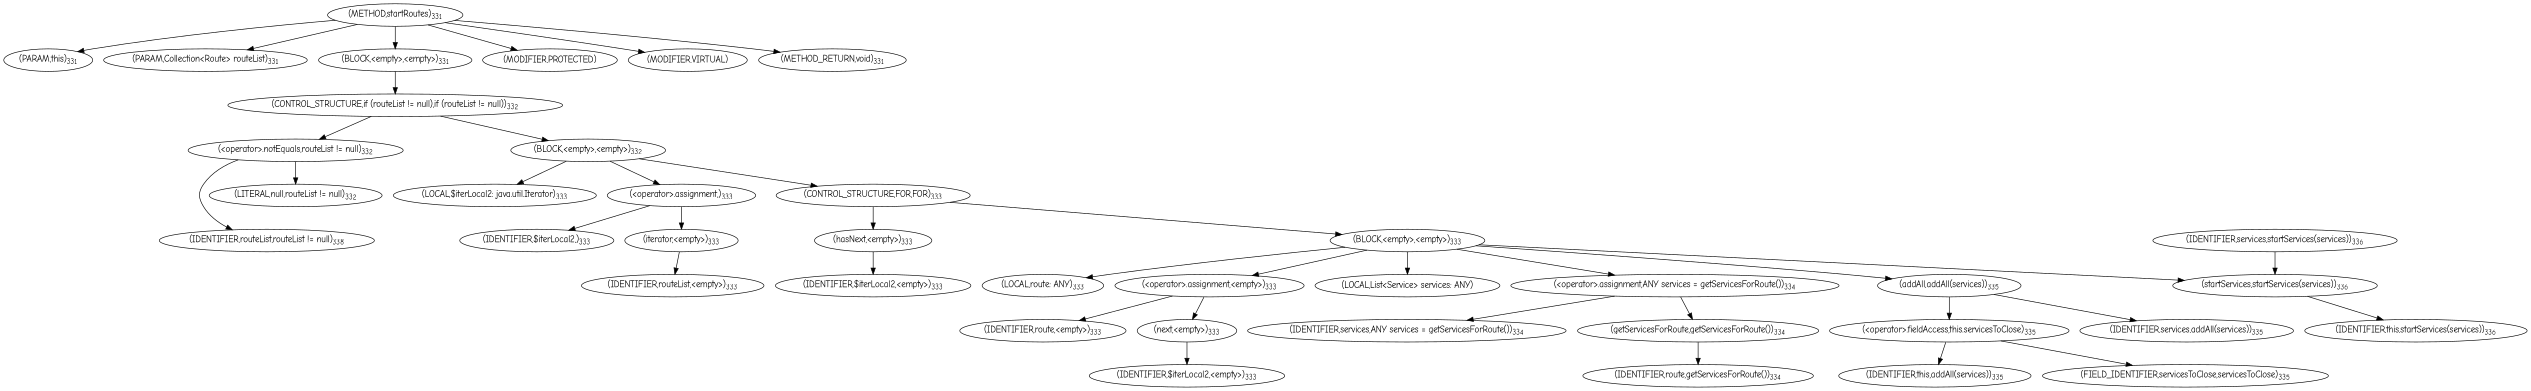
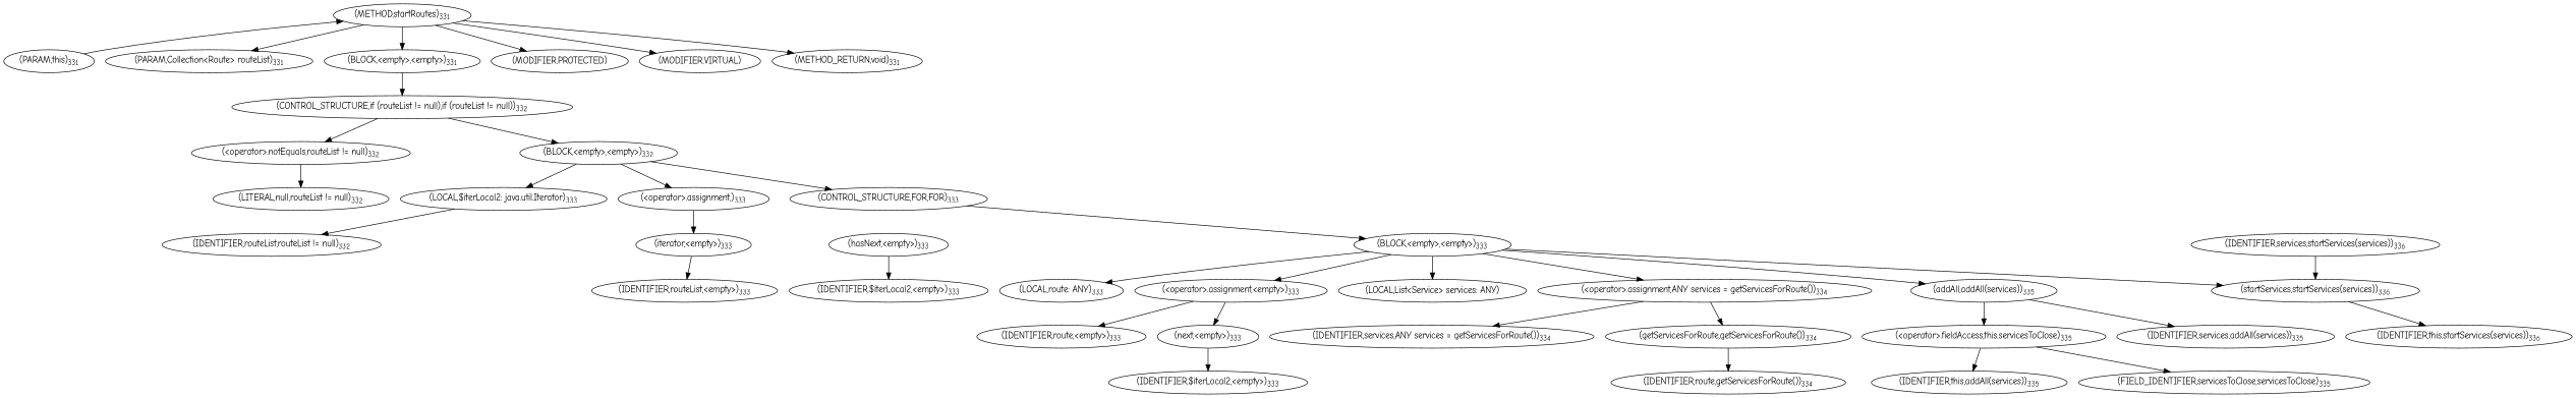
  digraph {
    fontname="Comic Neue"
    node [fontname="Comic Neue"]
    edge [fontname="Comic Neue"]
    n1 [label=<(METHOD,startRoutes)<SUB>331</SUB>>]
    n2 [label=<(PARAM,this)<SUB>331</SUB>>]
    n3 [label=<(PARAM,Collection&lt;Route&gt; routeList)<SUB>331</SUB>>]
    n4 [label=<(BLOCK,&lt;empty&gt;,&lt;empty&gt;)<SUB>331</SUB>>]
    n5 [label=<(MODIFIER,PROTECTED)>]
    n6 [label=<(MODIFIER,VIRTUAL)>]
    n7 [label=<(METHOD_RETURN,void)<SUB>331</SUB>>]
    n8 [label=<(CONTROL_STRUCTURE,if (routeList != null),if (routeList != null))<SUB>332</SUB>>]
    n9 [label=<(&lt;operator&gt;.notEquals,routeList != null)<SUB>332</SUB>>]
    n10 [label=<(BLOCK,&lt;empty&gt;,&lt;empty&gt;)<SUB>332</SUB>>]
-   n11 [label=<(IDENTIFIER,routeList,routeList != null)<SUB>338</SUB>>]
+   n11 [label=<(IDENTIFIER,routeList,routeList != null)<SUB>332</SUB>>]
    n12 [label=<(LITERAL,null,routeList != null)<SUB>332</SUB>>]
    n13 [label=<(LOCAL,$iterLocal2: java.util.Iterator)<SUB>333</SUB>>]
    n14 [label=<(&lt;operator&gt;.assignment,)<SUB>333</SUB>>]
    n15 [label=<(CONTROL_STRUCTURE,FOR,FOR)<SUB>333</SUB>>]
-   n16 [label=<(IDENTIFIER,$iterLocal2,)<SUB>333</SUB>>]
    n17 [label=<(iterator,&lt;empty&gt;)<SUB>333</SUB>>]
    n18 [label=<(hasNext,&lt;empty&gt;)<SUB>333</SUB>>]
    n19 [label=<(BLOCK,&lt;empty&gt;,&lt;empty&gt;)<SUB>333</SUB>>]
    n20 [label=<(IDENTIFIER,routeList,&lt;empty&gt;)<SUB>333</SUB>>]
    n21 [label=<(IDENTIFIER,$iterLocal2,&lt;empty&gt;)<SUB>333</SUB>>]
    n22 [label=<(LOCAL,route: ANY)<SUB>333</SUB>>]
    n23 [label=<(&lt;operator&gt;.assignment,&lt;empty&gt;)<SUB>333</SUB>>]
    n24 [label=<(LOCAL,List&lt;Service&gt; services: ANY)>]
    n25 [label=<(&lt;operator&gt;.assignment,ANY services = getServicesForRoute())<SUB>334</SUB>>]
    n26 [label=<(addAll,addAll(services))<SUB>335</SUB>>]
    n27 [label=<(startServices,startServices(services))<SUB>336</SUB>>]
    n28 [label=<(IDENTIFIER,route,&lt;empty&gt;)<SUB>333</SUB>>]
    n29 [label=<(next,&lt;empty&gt;)<SUB>333</SUB>>]
    n30 [label=<(IDENTIFIER,services,ANY services = getServicesForRoute())<SUB>334</SUB>>]
    n31 [label=<(getServicesForRoute,getServicesForRoute())<SUB>334</SUB>>]
    n32 [label=<(&lt;operator&gt;.fieldAccess,this.servicesToClose)<SUB>335</SUB>>]
    n33 [label=<(IDENTIFIER,services,addAll(services))<SUB>335</SUB>>]
    n34 [label=<(IDENTIFIER,this,startServices(services))<SUB>336</SUB>>]
    n35 [label=<(IDENTIFIER,$iterLocal2,&lt;empty&gt;)<SUB>333</SUB>>]
    n36 [label=<(IDENTIFIER,route,getServicesForRoute())<SUB>334</SUB>>]
    n37 [label=<(IDENTIFIER,this,addAll(services))<SUB>335</SUB>>]
    n38 [label=<(FIELD_IDENTIFIER,servicesToClose,servicesToClose)<SUB>335</SUB>>]
    n39 [label=<(IDENTIFIER,services,startServices(services))<SUB>336</SUB>>]
-   n1 -> n2
+   n2 -> n1
    n1 -> n3
    n1 -> n4
    n1 -> n5
    n1 -> n6
    n1 -> n7
    n4 -> n8
    n8 -> n9
    n8 -> n10
-   n9 -> n11
+   n13 -> n11
    n9 -> n12
    n10 -> n13
    n10 -> n14
    n10 -> n15
-   n14 -> n16
    n14 -> n17
-   n15 -> n18
    n15 -> n19
    n17 -> n20
    n18 -> n21
    n19 -> n22
    n19 -> n23
    n19 -> n24
    n19 -> n25
    n19 -> n26
    n19 -> n27
    n23 -> n28
    n23 -> n29
    n25 -> n30
    n25 -> n31
    n26 -> n32
    n26 -> n33
    n27 -> n34
    n29 -> n35
    n31 -> n36
    n32 -> n37
    n32 -> n38
    n39 -> n27
  }
